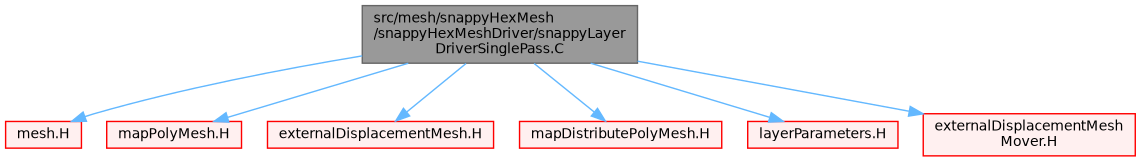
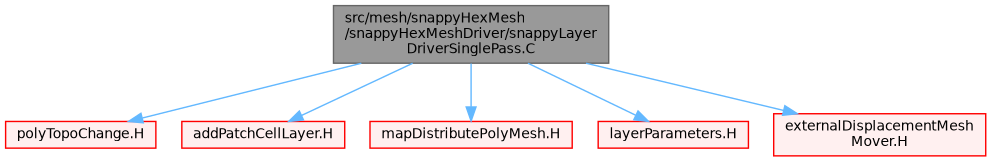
  digraph {
    node [color=red fillcolor="#FFF0F0" fontname=Helvetica fontsize=10 shape=box style=filled]
    edge [color=steelblue1 fontname=Helvetica fontsize=10 labelfontname=Helvetica labelfontsize=10 style=solid]
    n1 [color=gray40 fillcolor=grey60 fontcolor=black height=0.2 label="src/mesh/snappyHexMesh\l/snappyHexMeshDriver/snappyLayer\lDriverSinglePass.C" width=0.4]
-   n2 [height=0.2 label="mesh.H" width=0.4]
-   n3 [height=0.2 label="mapPolyMesh.H" width=0.4]
-   n4 [height=0.2 label="externalDisplacementMesh.H" width=0.4]
+   n2 [height=0.2 label="polyTopoChange.H" width=0.4]
+   n4 [height=0.2 label="addPatchCellLayer.H" width=0.4]
    n5 [height=0.2 label="mapDistributePolyMesh.H" width=0.4]
    n6 [height=0.2 label="layerParameters.H" width=0.4]
    n7 [height=0.2 label="externalDisplacementMesh\lMover.H" width=0.4]
    n1 -> n2
-   n1 -> n3
    n1 -> n4
    n1 -> n5
    n1 -> n6
    n1 -> n7
  }
